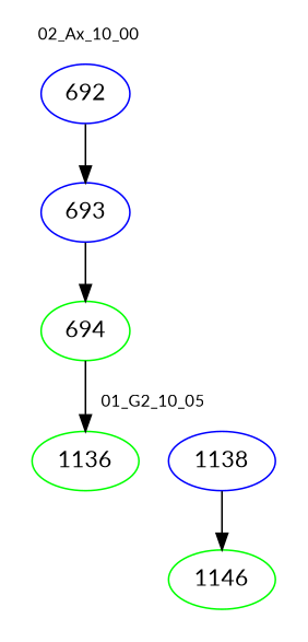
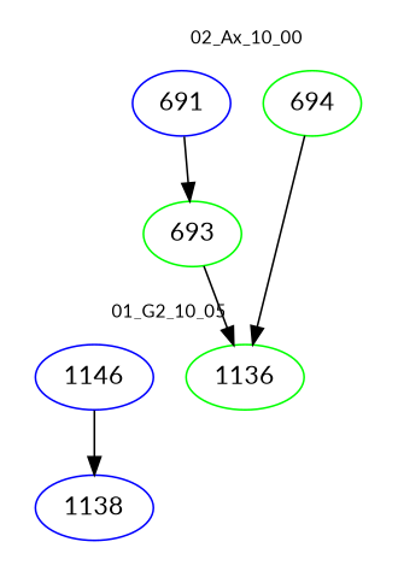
  digraph {
    fontname=Lato
    node [color=blue fontname=Lato]
    edge [color=black fontname=Lato]
-   n1 [label=693]
-   n2 [label=692]
+   n1 [color=green label=693]
+   n2 [label=691]
    n3 [color=green label=694]
    n4 [label=1138]
    n5 [color=green label=1136]
-   n6 [color=green label=1146]
+   n6 [label=1146]
    subgraph cluster_1 {
      color=white
      fontsize=10
      label="02_Ax_10_00"
      n1
      n2
      n3
    }
    subgraph cluster_2 {
      color=white
      fontsize=10
      label="01_G2_10_05"
      n4
      n5
      n6
    }
-   n1 -> n3
+   n1 -> n5
    n2 -> n1
    n3 -> n5
-   n4 -> n6
+   n6 -> n4
  }
